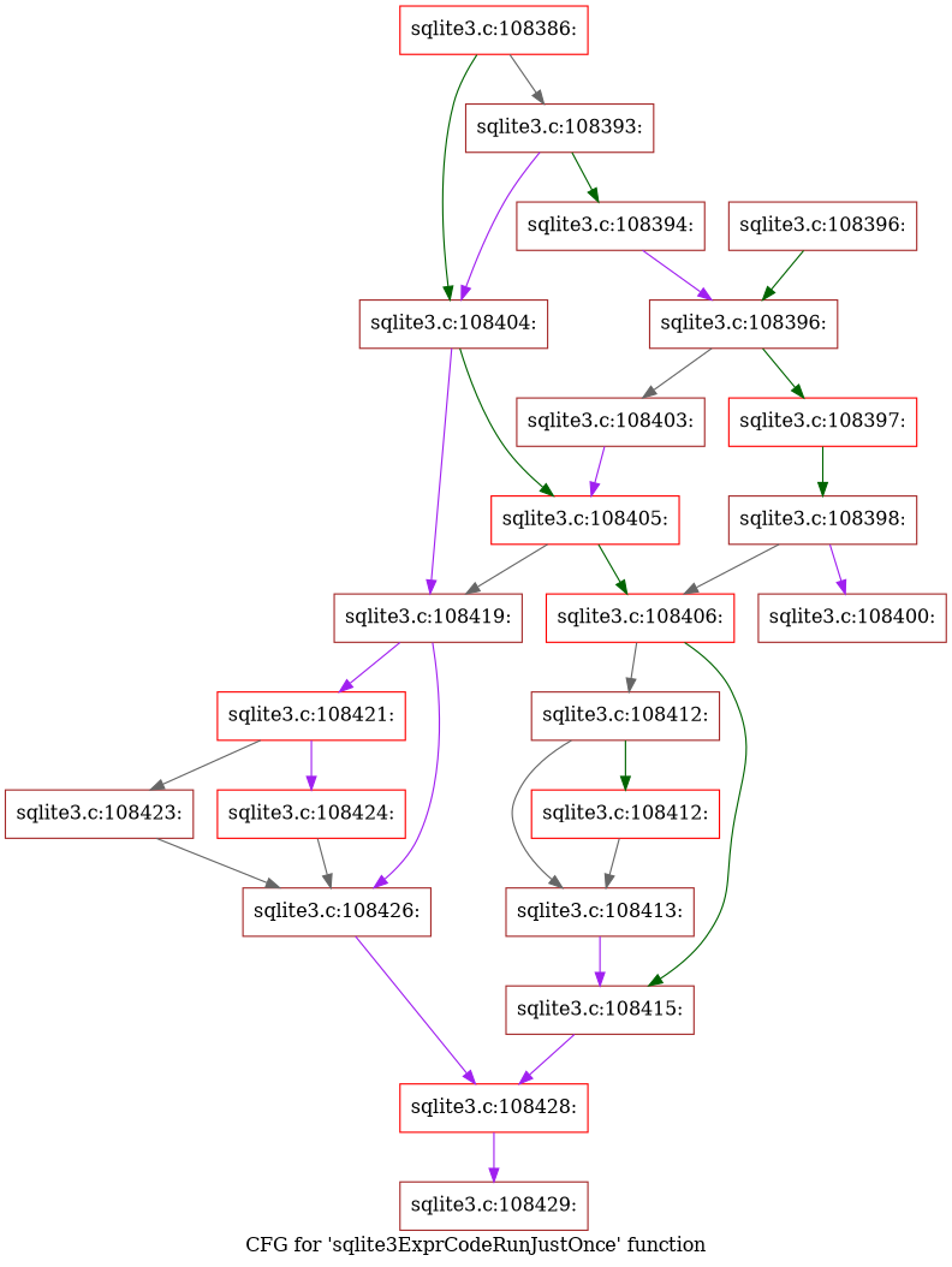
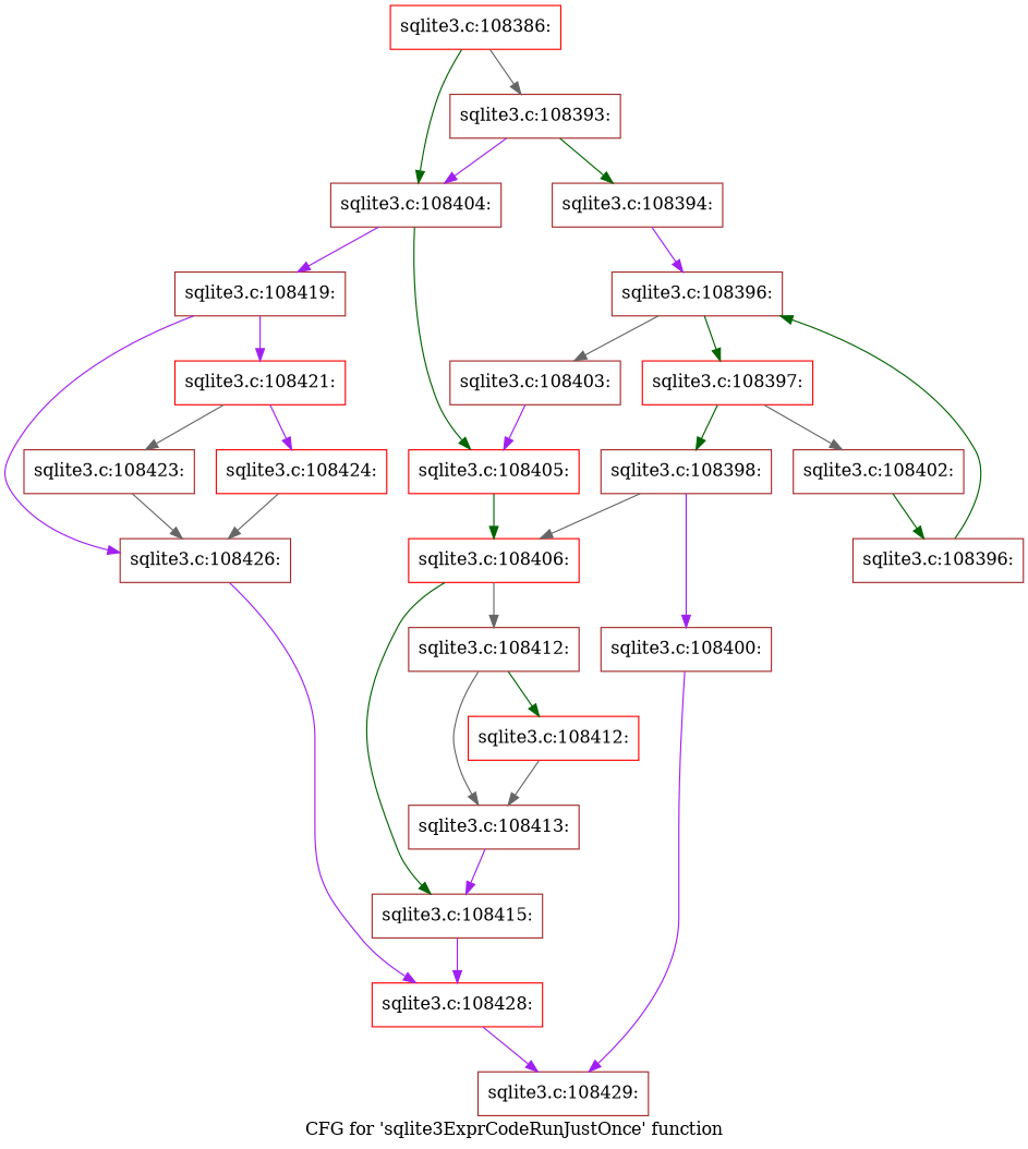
  digraph {
    label="CFG for 'sqlite3ExprCodeRunJustOnce' function"
    node [color=brown shape=record]
    edge [color=purple]
    n1 [color=red label="{sqlite3.c:108386:}"]
    n2 [label="{sqlite3.c:108393:}"]
    n3 [label="{sqlite3.c:108404:}"]
    n4 [label="{sqlite3.c:108394:}"]
    n5 [color=red label="{sqlite3.c:108405:}"]
    n6 [label="{sqlite3.c:108419:}"]
    n7 [label="{sqlite3.c:108396:}"]
    n8 [color=red label="{sqlite3.c:108406:}"]
    n9 [color=red label="{sqlite3.c:108421:}"]
    n10 [label="{sqlite3.c:108426:}"]
    n11 [color=red label="{sqlite3.c:108397:}"]
    n12 [label="{sqlite3.c:108403:}"]
    n13 [label="{sqlite3.c:108398:}"]
+   n14 [label="{sqlite3.c:108402:}"]
    n15 [label="{sqlite3.c:108400:}"]
    n16 [label="{sqlite3.c:108396:}"]
    n17 [label="{sqlite3.c:108429:}"]
    n18 [label="{sqlite3.c:108415:}"]
    n19 [label="{sqlite3.c:108412:}"]
    n20 [label="{sqlite3.c:108423:}"]
    n21 [color=red label="{sqlite3.c:108424:}"]
    n22 [color=red label="{sqlite3.c:108428:}"]
    n23 [color=red label="{sqlite3.c:108412:}"]
    n24 [label="{sqlite3.c:108413:}"]
    n1 -> n2 [color=gray40]
    n1 -> n3 [color=darkgreen]
    n2 -> n3
    n2 -> n4 [color=darkgreen]
    n3 -> n5 [color=darkgreen]
    n3 -> n6
    n4 -> n7
-   n5 -> n6 [color=gray40]
    n5 -> n8 [color=darkgreen]
    n6 -> n9
    n6 -> n10
    n7 -> n11 [color=darkgreen]
    n7 -> n12 [color=gray40]
    n8 -> n18 [color=darkgreen]
    n8 -> n19 [color=gray40]
    n9 -> n20 [color=gray40]
    n9 -> n21
    n10 -> n22
    n11 -> n13 [color=darkgreen]
+   n11 -> n14 [color=gray40]
    n12 -> n5
    n13 -> n8 [color=gray40]
    n13 -> n15
+   n14 -> n16 [color=darkgreen]
+   n15 -> n17
    n16 -> n7 [color=darkgreen]
    n18 -> n22
    n19 -> n23 [color=darkgreen]
    n19 -> n24 [color=gray40]
    n20 -> n10 [color=gray40]
    n21 -> n10 [color=gray40]
    n22 -> n17
    n23 -> n24 [color=gray40]
    n24 -> n18
  }
